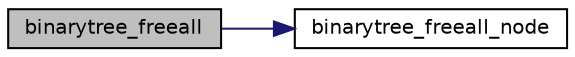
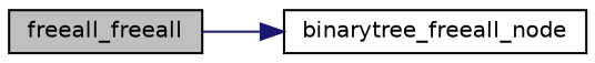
  digraph {
    rankdir=LR
    node [color=black fontname=Helvetica fontsize=10 shape=record style=filled]
-   n1 [fillcolor=grey75 fontcolor=black height=0.2 label=binarytree_freeall width=0.4]
+   n1 [fillcolor=grey75 fontcolor=black height=0.2 label=freeall_freeall width=0.4]
    n2 [fillcolor=white height=0.2 label=binarytree_freeall_node width=0.4]
    n1 -> n2 [color=midnightblue fontname=Helvetica fontsize=10 labelfontname=Helvetica labelfontsize=10 style=solid]
  }
